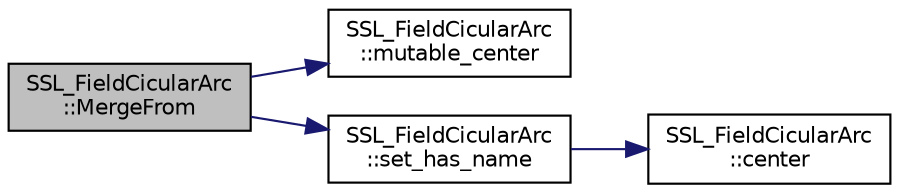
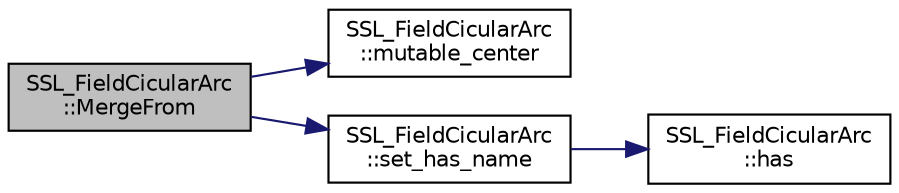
  digraph {
    rankdir=LR
    node [color=black fillcolor=white fontname=Helvetica fontsize=10 shape=record style=filled]
    edge [color=midnightblue fontname=Helvetica fontsize=10 labelfontname=Helvetica labelfontsize=10 style=solid]
    n1 [fillcolor=grey75 fontcolor=black height=0.2 label="SSL_FieldCicularArc\l::MergeFrom" width=0.4]
    n2 [height=0.2 label="SSL_FieldCicularArc\l::mutable_center" width=0.4]
    n3 [height=0.2 label="SSL_FieldCicularArc\l::set_has_name" width=0.4]
-   n4 [height=0.2 label="SSL_FieldCicularArc\l::center" width=0.4]
+   n4 [height=0.2 label="SSL_FieldCicularArc\l::has" width=0.4]
    n1 -> n2
    n1 -> n3
    n3 -> n4
  }
